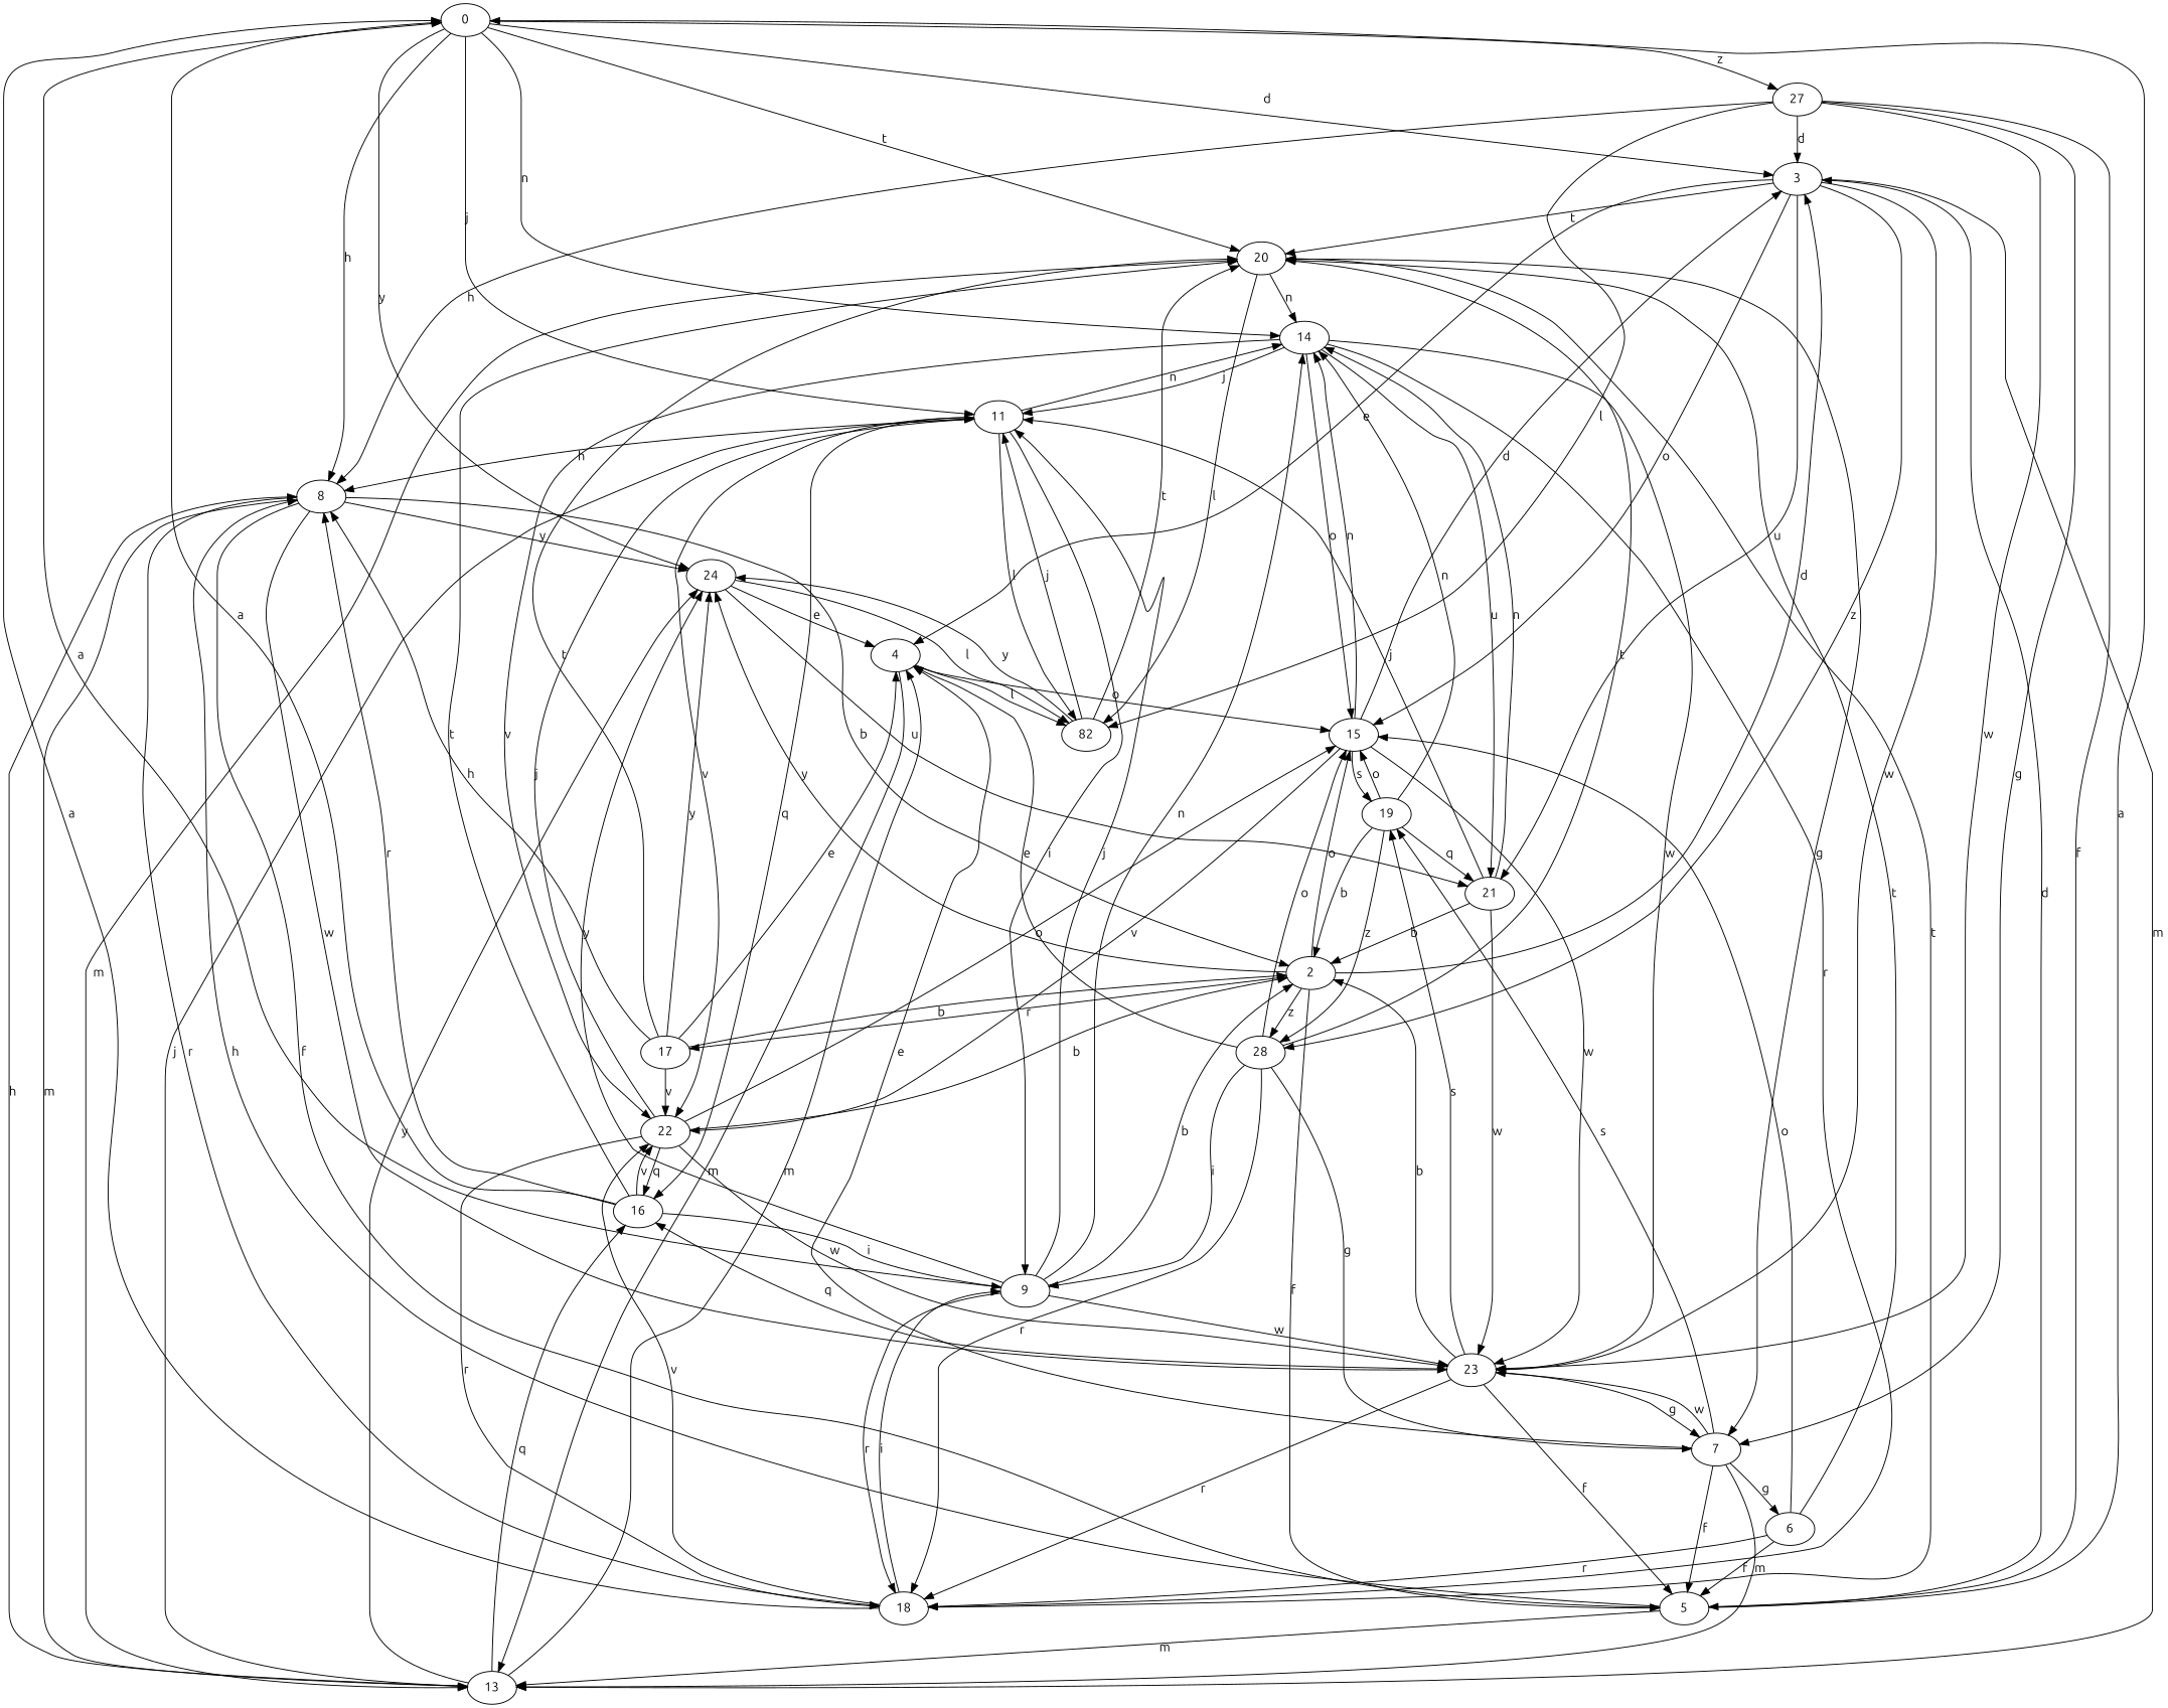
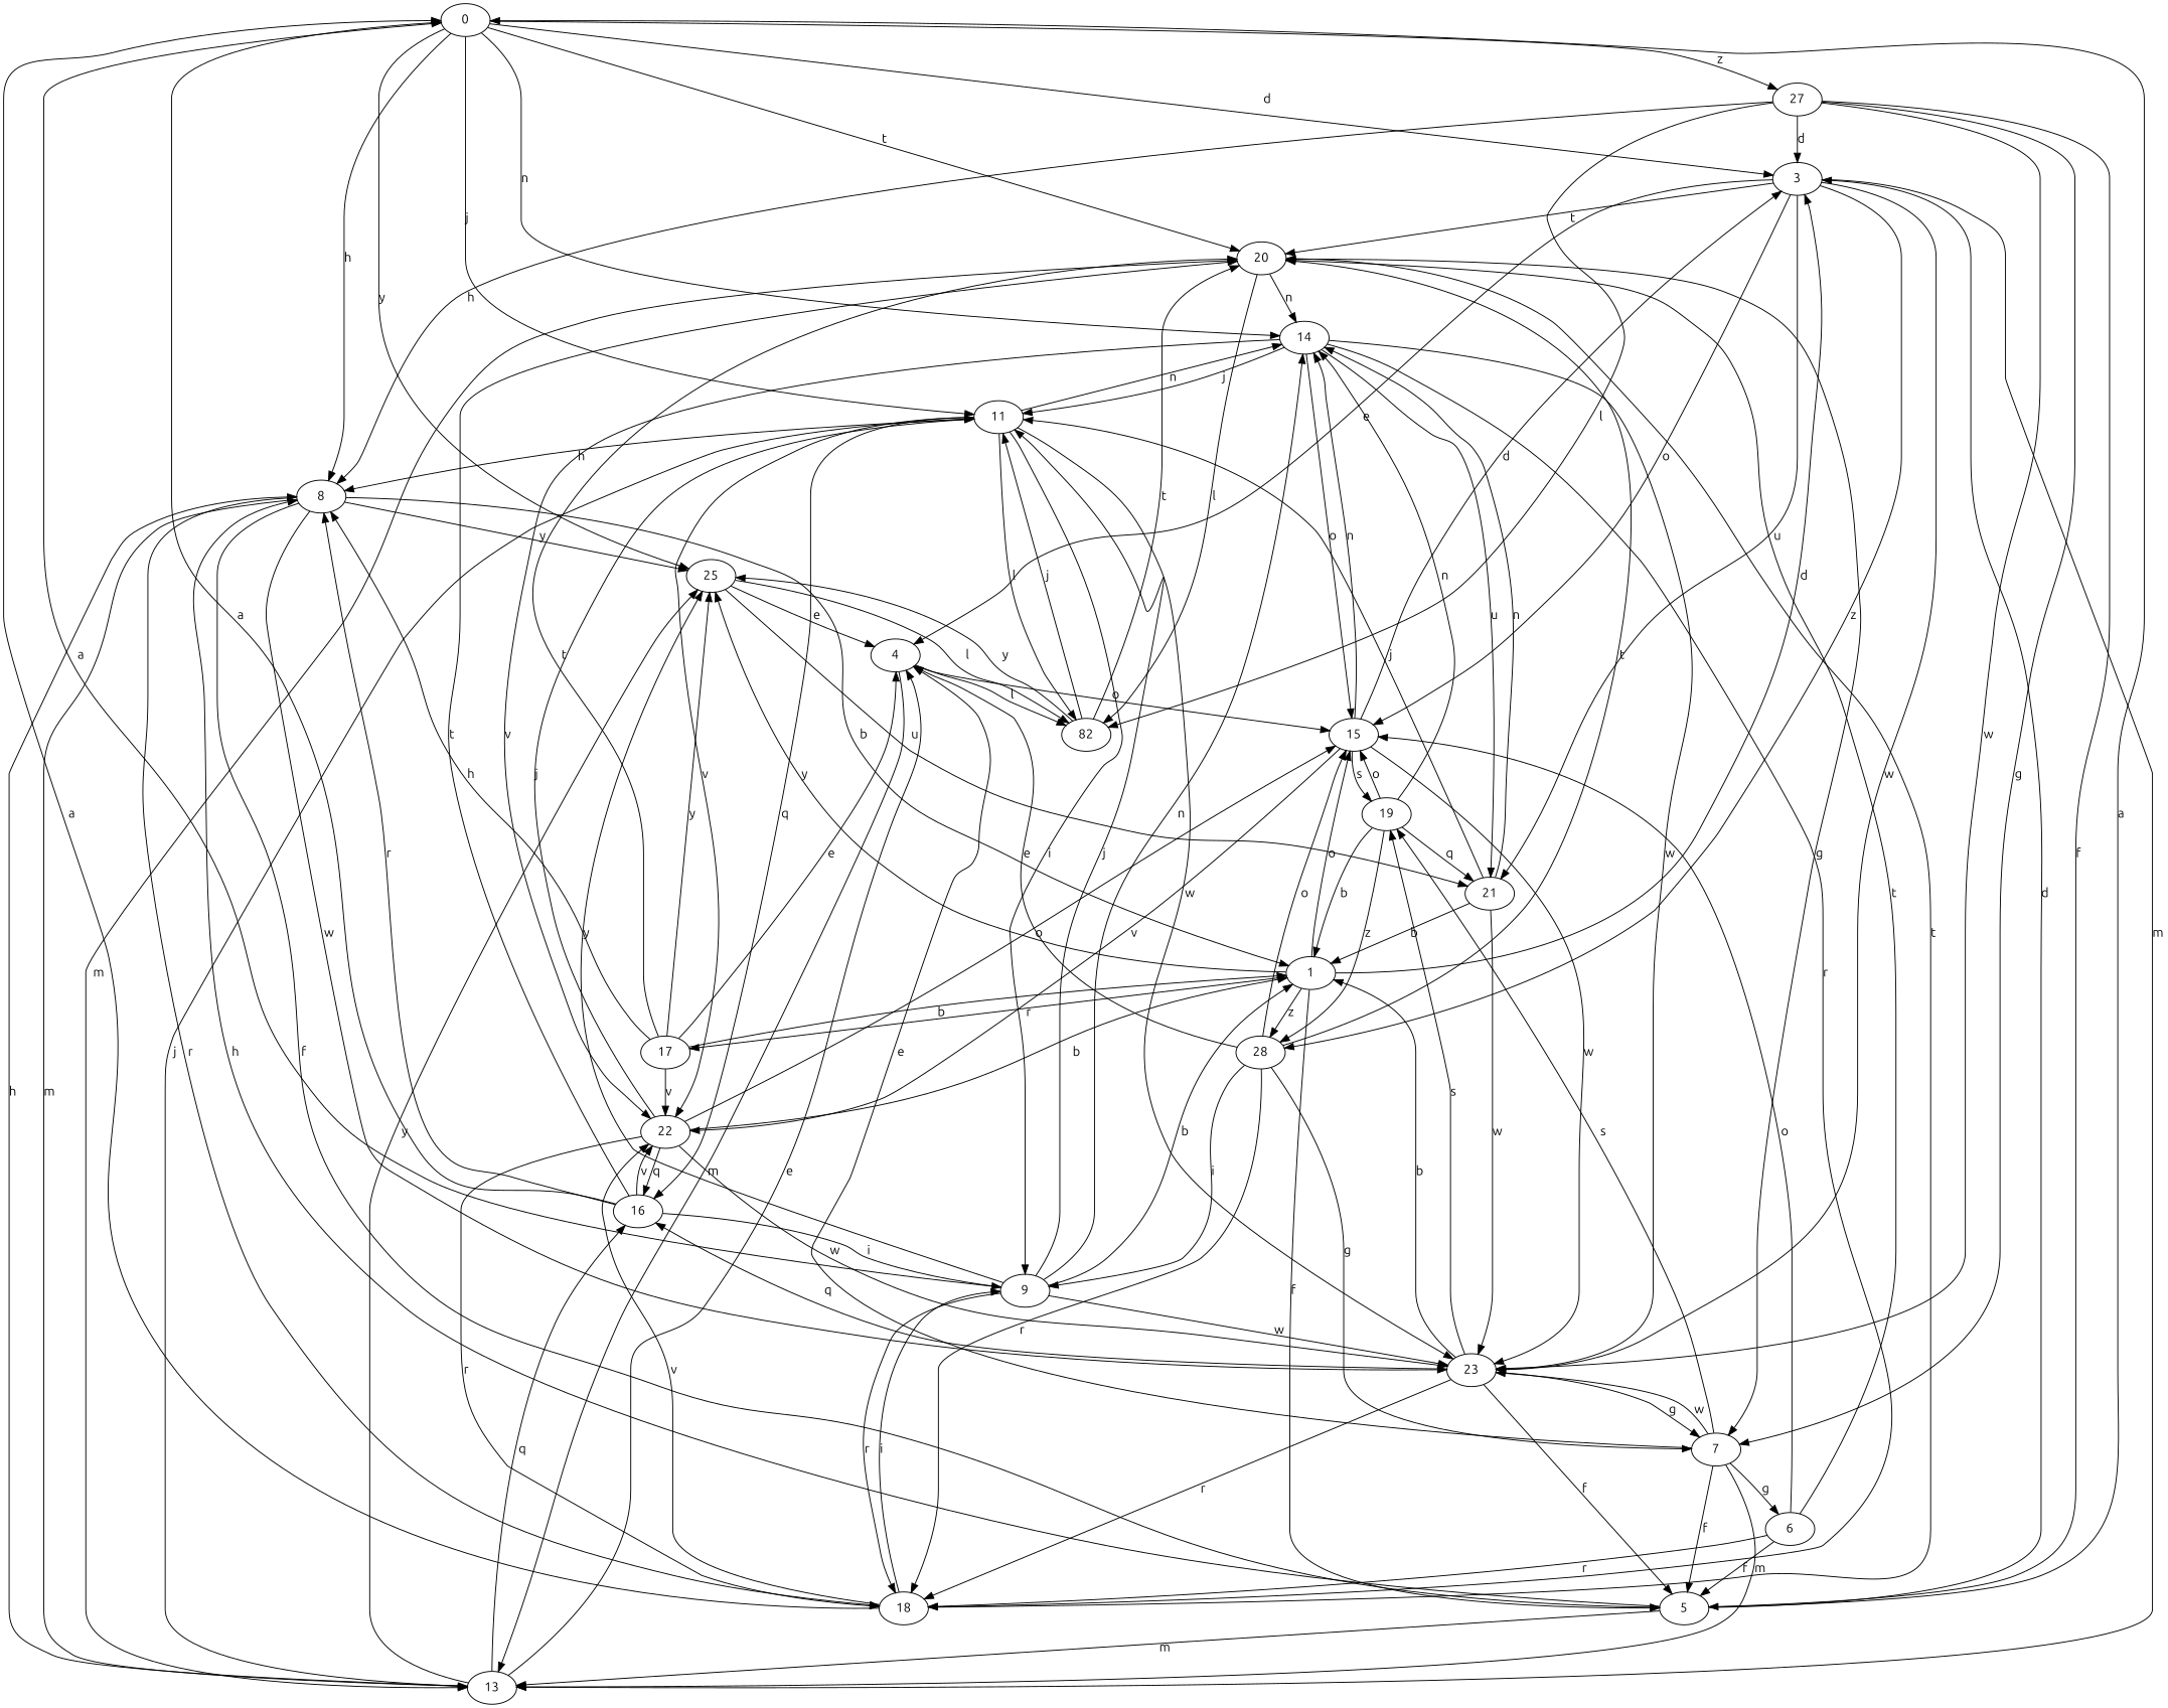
  strict digraph {
    fontname=Ubuntu
    node [fontname=Ubuntu]
    edge [fontname=Ubuntu]
    0
    3
    8
    11
    14
    20
-   24
+   24 [label=25]
    27
    15
    28
    4
    13
    21
    23
-   2
+   2 [label=1]
    5
    18
    n18 [label=82]
    9
    16
    22
    7
    17
    19
    6
    0 -> 3 [label=d]
    0 -> 8 [label=h]
    0 -> 11 [label=j]
    0 -> 14 [label=n]
    0 -> 20 [label=t]
    0 -> 24 [label=y]
    0 -> 27 [label=z]
    3 -> 20 [label=t]
    3 -> 15 [label=o]
    3 -> 28 [label=z]
    3 -> 4 [label=e]
    3 -> 13 [label=m]
    3 -> 21 [label=u]
    3 -> 23 [label=w]
    8 -> 24 [label=y]
    8 -> 13 [label=m]
    8 -> 23 [label=w]
    8 -> 2 [label=b]
    8 -> 5 [label=f]
    8 -> 18 [label=r]
    11 -> 8 [label=h]
    11 -> 14 [label=n]
+   11 -> 23 [label=w]
    11 -> n18 [label=l]
    11 -> 9 [label=i]
    11 -> 16 [label=q]
    11 -> 22 [label=v]
    14 -> 11 [label=j]
    14 -> 15 [label=o]
    14 -> 21 [label=u]
    14 -> 23 [label=w]
    14 -> 18 [label=r]
    14 -> 22 [label=v]
    20 -> 14 [label=n]
    20 -> 13 [label=m]
    20 -> n18 [label=l]
    20 -> 7 [label=g]
    24 -> 4 [label=e]
    24 -> 21 [label=u]
    24 -> n18 [label=l]
    27 -> 3 [label=d]
    27 -> 8 [label=h]
    27 -> 23 [label=w]
    27 -> 5 [label=f]
    27 -> n18 [label=l]
    27 -> 7 [label=g]
    15 -> 3 [label=d]
    15 -> 14 [label=n]
    15 -> 23 [label=w]
    15 -> 22 [label=v]
    15 -> 19 [label=s]
    28 -> 20 [label=t]
    28 -> 15 [label=o]
    28 -> 4 [label=e]
    28 -> 18 [label=r]
    28 -> 9 [label=i]
    28 -> 7 [label=g]
    4 -> 15 [label=o]
    4 -> 13 [label=m]
    4 -> n18 [label=l]
    13 -> 8 [label=h]
    13 -> 11 [label=j]
    13 -> 24 [label=y]
-   13 -> 4 [label=m]
+   13 -> 4 [label=e]
    13 -> 16 [label=q]
    21 -> 11 [label=j]
    21 -> 14 [label=n]
    21 -> 23 [label=w]
    21 -> 2 [label=b]
    23 -> 2 [label=b]
    23 -> 5 [label=f]
    23 -> 18 [label=r]
    23 -> 16 [label=q]
    23 -> 7 [label=g]
    23 -> 19 [label=s]
    2 -> 3 [label=d]
    2 -> 24 [label=y]
    2 -> 15 [label=o]
    2 -> 28 [label=z]
    2 -> 5 [label=f]
    2 -> 17 [label=r]
    5 -> 0 [label=a]
    5 -> 3 [label=d]
    5 -> 8 [label=h]
    5 -> 13 [label=m]
    18 -> 0 [label=a]
    18 -> 20 [label=t]
    18 -> 9 [label=i]
    18 -> 22 [label=v]
    n18 -> 11 [label=j]
    n18 -> 20 [label=t]
    n18 -> 24 [label=y]
    9 -> 0 [label=a]
    9 -> 11 [label=j]
    9 -> 14 [label=n]
    9 -> 24 [label=y]
    9 -> 23 [label=w]
    9 -> 2 [label=b]
    9 -> 18 [label=r]
    16 -> 0 [label=a]
    16 -> 8 [label=r]
    16 -> 20 [label=t]
    16 -> 9 [label=i]
    16 -> 22 [label=v]
    22 -> 11 [label=j]
    22 -> 15 [label=o]
    22 -> 23 [label=w]
    22 -> 2 [label=b]
    22 -> 18 [label=r]
    22 -> 16 [label=q]
    7 -> 4 [label=e]
    7 -> 13 [label=m]
    7 -> 23 [label=w]
    7 -> 5 [label=f]
    7 -> 19 [label=s]
    7 -> 6 [label=g]
    17 -> 8 [label=h]
    17 -> 20 [label=t]
    17 -> 24 [label=y]
    17 -> 4 [label=e]
    17 -> 2 [label=b]
    17 -> 22 [label=v]
    19 -> 14 [label=n]
    19 -> 15 [label=o]
    19 -> 28 [label=z]
    19 -> 21 [label=q]
    19 -> 2 [label=b]
    6 -> 20 [label=t]
    6 -> 15 [label=o]
    6 -> 5 [label=f]
    6 -> 18 [label=r]
  }
